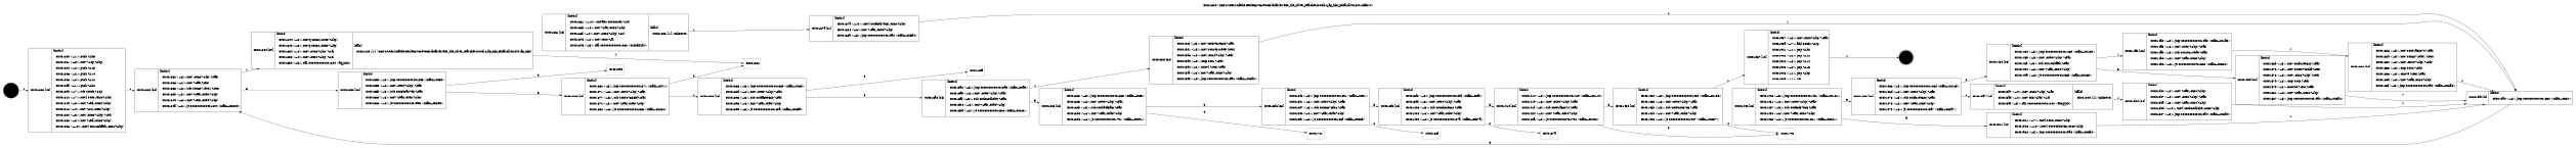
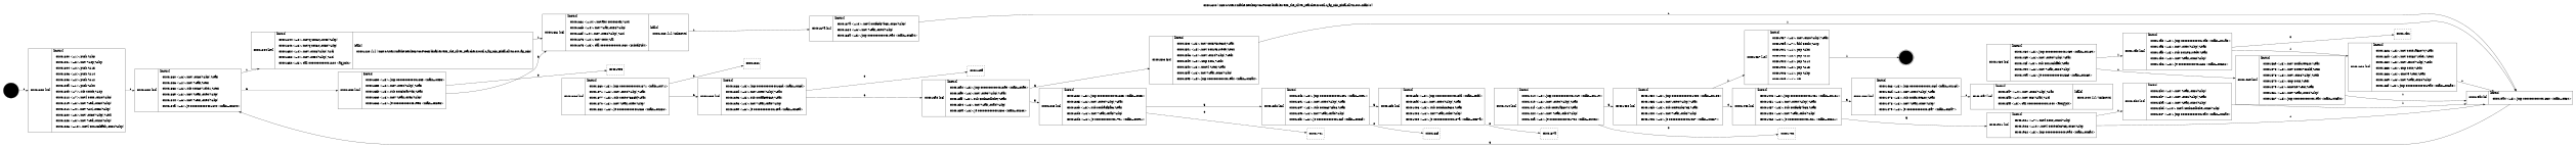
  digraph {
    label="0x401300 (/mnt/c/Users/mathe/Desktop/tcc/POCII/binaries/extr_the_silver_searchersrcutil.c_ag_min_Final-ollvm.out::main(0))"
    labelloc=t
    rankdir=LR
    node [shape=record]
    Entry [fillcolor=black height=0.3 shape=circle style=filled width=0.3]
    n2 [label="{\n     0x401300 [48]\l\n     | [instrs]\l\n     &nbsp;&nbsp;0x401300 \<+1\>: push %rbp\l\n     &nbsp;&nbsp;0x401301 \<+3\>: mov %rsp,%rbp\l\n     &nbsp;&nbsp;0x401304 \<+2\>: push %r15\l\n     &nbsp;&nbsp;0x401306 \<+2\>: push %r14\l\n     &nbsp;&nbsp;0x401308 \<+2\>: push %r12\l\n     &nbsp;&nbsp;0x40130a \<+1\>: push %rbx\l\n     &nbsp;&nbsp;0x40130b \<+7\>: sub $0xd0,%rsp\l\n     &nbsp;&nbsp;0x401312 \<+7\>: movl $0x0,-0x2c(%rbp)\l\n     &nbsp;&nbsp;0x401319 \<+3\>: mov %edi,-0x30(%rbp)\l\n     &nbsp;&nbsp;0x40131c \<+4\>: mov %rsi,-0x38(%rbp)\l\n     &nbsp;&nbsp;0x401320 \<+3\>: mov -0x30(%rbp),%edi\l\n     &nbsp;&nbsp;0x401323 \<+3\>: mov %edi,-0x28(%rbp)\l\n     &nbsp;&nbsp;0x401326 \<+10\>: movl $0x1c3bff9b,-0x8c(%rbp)\l\n  }"]
    n3 [label="{\n     0x401330 [32]\l\n     | [instrs]\l\n     &nbsp;&nbsp;0x401330 \<+6\>: mov -0x8c(%rbp),%eax\l\n     &nbsp;&nbsp;0x401336 \<+2\>: mov %eax,%ecx\l\n     &nbsp;&nbsp;0x401338 \<+6\>: sub $0x8271ebe1,%ecx\l\n     &nbsp;&nbsp;0x40133e \<+6\>: mov %eax,-0x90(%rbp)\l\n     &nbsp;&nbsp;0x401344 \<+6\>: mov %ecx,-0x94(%rbp)\l\n     &nbsp;&nbsp;0x40134a \<+6\>: je 0000000000401644 \<main+0x344\>\l\n  }"]
    n4 [label="{\n     0x401644 [29]\l\n     | [instrs]\l\n     &nbsp;&nbsp;0x401644 \<+8\>: movq $0x64,-0x48(%rbp)\l\n     &nbsp;&nbsp;0x40164c \<+8\>: movq $0x64,-0x50(%rbp)\l\n     &nbsp;&nbsp;0x401654 \<+4\>: mov -0x48(%rbp),%rdi\l\n     &nbsp;&nbsp;0x401658 \<+4\>: mov -0x50(%rbp),%rsi\l\n     &nbsp;&nbsp;0x40165c \<+5\>: call 0000000000401220 \<ag_min\>\l\n     | [calls]\l\n     &nbsp;&nbsp;0x401220 \{1\} (/mnt/c/Users/mathe/Desktop/tcc/POCII/binaries/extr_the_silver_searchersrcutil.c_ag_min_Final-ollvm.out::ag_min)\l\n  }"]
    n5 [label="{\n     0x401350 [28]\l\n     | [instrs]\l\n     &nbsp;&nbsp;0x401350 \<+5\>: jmp 0000000000401355 \<main+0x55\>\l\n     &nbsp;&nbsp;0x401355 \<+6\>: mov -0x90(%rbp),%eax\l\n     &nbsp;&nbsp;0x40135b \<+5\>: sub $0x8b2a07d5,%eax\l\n     &nbsp;&nbsp;0x401360 \<+6\>: mov %eax,-0x98(%rbp)\l\n     &nbsp;&nbsp;0x401366 \<+6\>: je 0000000000401995 \<main+0x695\>\l\n  }"]
    n6 [label="{\n     0x401661 [25]\l\n     | [instrs]\l\n     &nbsp;&nbsp;0x401661 \<+10\>: movabs $0x4020f2,%rdi\l\n     &nbsp;&nbsp;0x40166b \<+4\>: mov %rax,-0x58(%rbp)\l\n     &nbsp;&nbsp;0x40166f \<+4\>: mov -0x58(%rbp),%rsi\l\n     &nbsp;&nbsp;0x401673 \<+2\>: mov $0x0,%al\l\n     &nbsp;&nbsp;0x401675 \<+5\>: call 0000000000401030 \<printf@plt\>\l\n     | [calls]\l\n     &nbsp;&nbsp;0x401030 \{1\} (unknown)\l\n  }"]
    n7 [label="{\n     0x401995\l\n  }" style=dashed]
    n8 [label="{\n     0x40136c [28]\l\n     | [instrs]\l\n     &nbsp;&nbsp;0x40136c \<+5\>: jmp 0000000000401371 \<main+0x71\>\l\n     &nbsp;&nbsp;0x401371 \<+6\>: mov -0x90(%rbp),%eax\l\n     &nbsp;&nbsp;0x401377 \<+5\>: sub $0x907638bf,%eax\l\n     &nbsp;&nbsp;0x40137c \<+6\>: mov %eax,-0x9c(%rbp)\l\n     &nbsp;&nbsp;0x401382 \<+6\>: je 000000000040158c \<main+0x28c\>\l\n  }"]
    n9 [label="{\n     0x40167a [21]\l\n     | [instrs]\l\n     &nbsp;&nbsp;0x40167a \<+10\>: movl $0xf3d57b35,-0x8c(%rbp)\l\n     &nbsp;&nbsp;0x401684 \<+6\>: mov %eax,-0xe4(%rbp)\l\n     &nbsp;&nbsp;0x40168a \<+5\>: jmp 00000000004019a4 \<main+0x6a4\>\l\n  }"]
    n10 [label="{\n     0x40158c\l\n  }" style=dashed]
    n11 [label="{\n     0x401388 [28]\l\n     | [instrs]\l\n     &nbsp;&nbsp;0x401388 \<+5\>: jmp 000000000040138d \<main+0x8d\>\l\n     &nbsp;&nbsp;0x40138d \<+6\>: mov -0x90(%rbp),%eax\l\n     &nbsp;&nbsp;0x401393 \<+5\>: sub $0xaf8ee569,%eax\l\n     &nbsp;&nbsp;0x401398 \<+6\>: mov %eax,-0xa0(%rbp)\l\n     &nbsp;&nbsp;0x40139e \<+6\>: je 00000000004016ea \<main+0x3ea\>\l\n  }"]
    Exit [fillcolor=black height=0.3 peripheries=2 shape=circle style=filled width=0.3]
    n13 [label="{\n     0x4016ea\l\n  }" style=dashed]
    n14 [label="{\n     0x4013a4 [28]\l\n     | [instrs]\l\n     &nbsp;&nbsp;0x4013a4 \<+5\>: jmp 00000000004013a9 \<main+0xa9\>\l\n     &nbsp;&nbsp;0x4013a9 \<+6\>: mov -0x90(%rbp),%eax\l\n     &nbsp;&nbsp;0x4013af \<+5\>: sub $0xb64db4b9,%eax\l\n     &nbsp;&nbsp;0x4013b4 \<+6\>: mov %eax,-0xa4(%rbp)\l\n     &nbsp;&nbsp;0x4013ba \<+6\>: je 00000000004015cc \<main+0x2cc\>\l\n  }"]
    n15 [label="{\n     0x4019a4 [5]\l\n     | [instrs]\l\n     &nbsp;&nbsp;0x4019a4 \<+5\>: jmp 0000000000401330 \<main+0x30\>\l\n  }"]
    n16 [label="{\n     0x4015cc [30]\l\n     | [instrs]\l\n     &nbsp;&nbsp;0x4015cc \<+5\>: mov $0x5752938e,%eax\l\n     &nbsp;&nbsp;0x4015d1 \<+5\>: mov $0x1e3109d9,%ecx\l\n     &nbsp;&nbsp;0x4015d6 \<+3\>: mov -0x24(%rbp),%edx\l\n     &nbsp;&nbsp;0x4015d9 \<+3\>: cmp $0x1,%edx\l\n     &nbsp;&nbsp;0x4015dc \<+3\>: cmovl %ecx,%eax\l\n     &nbsp;&nbsp;0x4015df \<+6\>: mov %eax,-0x8c(%rbp)\l\n     &nbsp;&nbsp;0x4015e5 \<+5\>: jmp 00000000004019a4 \<main+0x6a4\>\l\n  }"]
    n17 [label="{\n     0x4013c0 [28]\l\n     | [instrs]\l\n     &nbsp;&nbsp;0x4013c0 \<+5\>: jmp 00000000004013c5 \<main+0xc5\>\l\n     &nbsp;&nbsp;0x4013c5 \<+6\>: mov -0x90(%rbp),%eax\l\n     &nbsp;&nbsp;0x4013cb \<+5\>: sub $0xba4f5fb6,%eax\l\n     &nbsp;&nbsp;0x4013d0 \<+6\>: mov %eax,-0xa8(%rbp)\l\n     &nbsp;&nbsp;0x4013d6 \<+6\>: je 0000000000401791 \<main+0x491\>\l\n  }"]
    n18 [label="{\n     0x401791\l\n  }" style=dashed]
    n19 [label="{\n     0x4013dc [28]\l\n     | [instrs]\l\n     &nbsp;&nbsp;0x4013dc \<+5\>: jmp 00000000004013e1 \<main+0xe1\>\l\n     &nbsp;&nbsp;0x4013e1 \<+6\>: mov -0x90(%rbp),%eax\l\n     &nbsp;&nbsp;0x4013e7 \<+5\>: sub $0xc6278f08,%eax\l\n     &nbsp;&nbsp;0x4013ec \<+6\>: mov %eax,-0xac(%rbp)\l\n     &nbsp;&nbsp;0x4013f2 \<+6\>: je 000000000040168f \<main+0x38f\>\l\n  }"]
+   n20 [label="{\n     0x4014bc\l\n  }" style=dashed]
    n21 [label="{\n     0x40168f\l\n  }" style=dashed]
    n22 [label="{\n     0x4013f8 [28]\l\n     | [instrs]\l\n     &nbsp;&nbsp;0x4013f8 \<+5\>: jmp 00000000004013fd \<main+0xfd\>\l\n     &nbsp;&nbsp;0x4013fd \<+6\>: mov -0x90(%rbp),%eax\l\n     &nbsp;&nbsp;0x401403 \<+5\>: sub $0xcb23e32c,%eax\l\n     &nbsp;&nbsp;0x401408 \<+6\>: mov %eax,-0xb0(%rbp)\l\n     &nbsp;&nbsp;0x40140e \<+6\>: je 000000000040187a \<main+0x57a\>\l\n  }"]
    n23 [label="{\n     0x401626 [30]\l\n     | [instrs]\l\n     &nbsp;&nbsp;0x401626 \<+5\>: mov $0xe1a58c74,%eax\l\n     &nbsp;&nbsp;0x40162b \<+5\>: mov $0x8271ebe1,%ecx\l\n     &nbsp;&nbsp;0x401630 \<+3\>: mov -0x24(%rbp),%edx\l\n     &nbsp;&nbsp;0x401633 \<+3\>: cmp $0x0,%edx\l\n     &nbsp;&nbsp;0x401636 \<+3\>: cmove %ecx,%eax\l\n     &nbsp;&nbsp;0x401639 \<+6\>: mov %eax,-0x8c(%rbp)\l\n     &nbsp;&nbsp;0x40163f \<+5\>: jmp 00000000004019a4 \<main+0x6a4\>\l\n  }"]
    n24 [label="{\n     0x40187a\l\n  }" style=dashed]
    n25 [label="{\n     0x401414 [28]\l\n     | [instrs]\l\n     &nbsp;&nbsp;0x401414 \<+5\>: jmp 0000000000401419 \<main+0x119\>\l\n     &nbsp;&nbsp;0x401419 \<+6\>: mov -0x90(%rbp),%eax\l\n     &nbsp;&nbsp;0x40141f \<+5\>: sub $0xe1a58c74,%eax\l\n     &nbsp;&nbsp;0x401424 \<+6\>: mov %eax,-0xb4(%rbp)\l\n     &nbsp;&nbsp;0x40142a \<+6\>: je 00000000004017e2 \<main+0x4e2\>\l\n  }"]
    n26 [label="{\n     0x4015b4 [24]\l\n     | [instrs]\l\n     &nbsp;&nbsp;0x4015b4 \<+3\>: mov %eax,-0x3c(%rbp)\l\n     &nbsp;&nbsp;0x4015b7 \<+3\>: mov -0x3c(%rbp),%eax\l\n     &nbsp;&nbsp;0x4015ba \<+3\>: mov %eax,-0x24(%rbp)\l\n     &nbsp;&nbsp;0x4015bd \<+10\>: movl $0xb64db4b9,-0x8c(%rbp)\l\n     &nbsp;&nbsp;0x4015c7 \<+5\>: jmp 00000000004019a4 \<main+0x6a4\>\l\n  }"]
    n27 [label="{\n     0x4017e2\l\n  }" style=dashed]
    n28 [label="{\n     0x401430 [28]\l\n     | [instrs]\l\n     &nbsp;&nbsp;0x401430 \<+5\>: jmp 0000000000401435 \<main+0x135\>\l\n     &nbsp;&nbsp;0x401435 \<+6\>: mov -0x90(%rbp),%eax\l\n     &nbsp;&nbsp;0x40143b \<+5\>: sub $0xe42b6735,%eax\l\n     &nbsp;&nbsp;0x401440 \<+6\>: mov %eax,-0xb8(%rbp)\l\n     &nbsp;&nbsp;0x401446 \<+6\>: je 0000000000401937 \<main+0x637\>\l\n  }"]
    n29 [label="{\n     0x401937 [19]\l\n     | [instrs]\l\n     &nbsp;&nbsp;0x401937 \<+3\>: mov -0x2c(%rbp),%eax\l\n     &nbsp;&nbsp;0x40193a \<+7\>: add $0xd0,%rsp\l\n     &nbsp;&nbsp;0x401941 \<+1\>: pop %rbx\l\n     &nbsp;&nbsp;0x401942 \<+2\>: pop %r12\l\n     &nbsp;&nbsp;0x401944 \<+2\>: pop %r14\l\n     &nbsp;&nbsp;0x401946 \<+2\>: pop %r15\l\n     &nbsp;&nbsp;0x401948 \<+1\>: pop %rbp\l\n     &nbsp;&nbsp;0x401949 \<+1\>: ret\l\n  }"]
    n30 [label="{\n     0x40144c [28]\l\n     | [instrs]\l\n     &nbsp;&nbsp;0x40144c \<+5\>: jmp 0000000000401451 \<main+0x151\>\l\n     &nbsp;&nbsp;0x401451 \<+6\>: mov -0x90(%rbp),%eax\l\n     &nbsp;&nbsp;0x401457 \<+5\>: sub $0xf3d57b35,%eax\l\n     &nbsp;&nbsp;0x40145c \<+6\>: mov %eax,-0xbc(%rbp)\l\n     &nbsp;&nbsp;0x401462 \<+6\>: je 0000000000401921 \<main+0x621\>\l\n  }"]
    n31 [label="{\n     0x401921 [22]\l\n     | [instrs]\l\n     &nbsp;&nbsp;0x401921 \<+7\>: movl $0x0,-0x2c(%rbp)\l\n     &nbsp;&nbsp;0x401928 \<+10\>: movl $0xe42b6735,-0x8c(%rbp)\l\n     &nbsp;&nbsp;0x401932 \<+5\>: jmp 00000000004019a4 \<main+0x6a4\>\l\n  }"]
    n32 [label="{\n     0x401468 [28]\l\n     | [instrs]\l\n     &nbsp;&nbsp;0x401468 \<+5\>: jmp 000000000040146d \<main+0x16d\>\l\n     &nbsp;&nbsp;0x40146d \<+6\>: mov -0x90(%rbp),%eax\l\n     &nbsp;&nbsp;0x401473 \<+5\>: sub $0xfc19e620,%eax\l\n     &nbsp;&nbsp;0x401478 \<+6\>: mov %eax,-0xc0(%rbp)\l\n     &nbsp;&nbsp;0x40147e \<+6\>: je 00000000004015a7 \<main+0x2a7\>\l\n  }"]
    n33 [label="{\n     0x4014a0 [28]\l\n     | [instrs]\l\n     &nbsp;&nbsp;0x4014a0 \<+5\>: jmp 00000000004014a5 \<main+0x1a5\>\l\n     &nbsp;&nbsp;0x4014a5 \<+6\>: mov -0x90(%rbp),%eax\l\n     &nbsp;&nbsp;0x4014ab \<+5\>: sub $0x1e3109d9,%eax\l\n     &nbsp;&nbsp;0x4014b0 \<+6\>: mov %eax,-0xc8(%rbp)\l\n     &nbsp;&nbsp;0x4014b6 \<+6\>: je 0000000000401626 \<main+0x326\>\l\n  }"]
    n34 [label="{\n     0x401484 [28]\l\n     | [instrs]\l\n     &nbsp;&nbsp;0x401484 \<+5\>: jmp 0000000000401489 \<main+0x189\>\l\n     &nbsp;&nbsp;0x401489 \<+6\>: mov -0x90(%rbp),%eax\l\n     &nbsp;&nbsp;0x40148f \<+5\>: sub $0x1c3bff9b,%eax\l\n     &nbsp;&nbsp;0x401494 \<+6\>: mov %eax,-0xc4(%rbp)\l\n     &nbsp;&nbsp;0x40149a \<+6\>: je 000000000040156e \<main+0x26e\>\l\n  }"]
    n35 [label="{\n     0x4015a7 [13]\l\n     | [instrs]\l\n     &nbsp;&nbsp;0x4015a7 \<+4\>: mov -0x38(%rbp),%rax\l\n     &nbsp;&nbsp;0x4015ab \<+4\>: mov 0x8(%rax),%rdi\l\n     &nbsp;&nbsp;0x4015af \<+5\>: call 0000000000401040 \<atoi@plt\>\l\n     | [calls]\l\n     &nbsp;&nbsp;0x401040 \{1\} (unknown)\l\n  }"]
    n36 [label="{\n     0x40156e [30]\l\n     | [instrs]\l\n     &nbsp;&nbsp;0x40156e \<+5\>: mov $0xfc19e620,%eax\l\n     &nbsp;&nbsp;0x401573 \<+5\>: mov $0x907638bf,%ecx\l\n     &nbsp;&nbsp;0x401578 \<+3\>: mov -0x28(%rbp),%edx\l\n     &nbsp;&nbsp;0x40157b \<+3\>: cmp $0x2,%edx\l\n     &nbsp;&nbsp;0x40157e \<+3\>: cmovne %ecx,%eax\l\n     &nbsp;&nbsp;0x401581 \<+6\>: mov %eax,-0x8c(%rbp)\l\n     &nbsp;&nbsp;0x401587 \<+5\>: jmp 00000000004019a4 \<main+0x6a4\>\l\n  }"]
    Entry -> n2 [label=" 1"]
    n2 -> n3 [label=" 1"]
    n3 -> n4 [label=" 1"]
    n3 -> n5 [label=" 6"]
-   n4 -> n10 [label=" 1"]
+   n4 -> n6 [label=" 1"]
    n5 -> n7 [label=" 0"]
-   n5 -> n8 [label=" 6"]
+   n5 -> n6 [label=" 6"]
    n6 -> n9 [label=" 1"]
    n8 -> n10 [label=" 0"]
-   n8 -> n11 [label=" 1"]
+   n8 -> n11 [label=" 6"]
    n9 -> n15 [label=" 1"]
    n11 -> n13 [label=" 0"]
    n11 -> n14 [label=" 6"]
-   n14 -> n16 [label=" 1"]
+   n14 -> n16 [label=" 6"]
    n14 -> n17 [label=" 5"]
    n15 -> n3 [label=" 6"]
    n16 -> n15 [label=" 1"]
    n17 -> n18 [label=" 0"]
    n17 -> n19 [label=" 5"]
    n19 -> n21 [label=" 0"]
    n19 -> n22 [label=" 5"]
    n22 -> n24 [label=" 0"]
-   n22 -> n25 [label=" 5"]
    n23 -> n15 [label=" 1"]
    n25 -> n27 [label=" 0"]
    n25 -> n28 [label=" 5"]
    n26 -> n15 [label=" 1"]
    n28 -> n29 [label=" 1"]
-   n28 -> n27 [label=" 4"]
+   n28 -> n30 [label=" 4"]
    n29 -> Exit [label=" 1"]
    n30 -> n31 [label=" 5"]
    n30 -> n32 [label=" 3"]
    n31 -> n15 [label=" 1"]
-   n32 -> n34 [label=" 2"]
    n32 -> n35 [label=" 1"]
+   n33 -> n20 [label=" 0"]
    n33 -> n23 [label=" 1"]
    n34 -> n33 [label=" 1"]
-   n34 -> n36 [label=" 3"]
-   n35 -> n26 [label=" 1"]
+   n34 -> n36 [label=" 1"]
+   n31 -> n26 [label=" 1"]
    n36 -> n15 [label=" 1"]
  }
